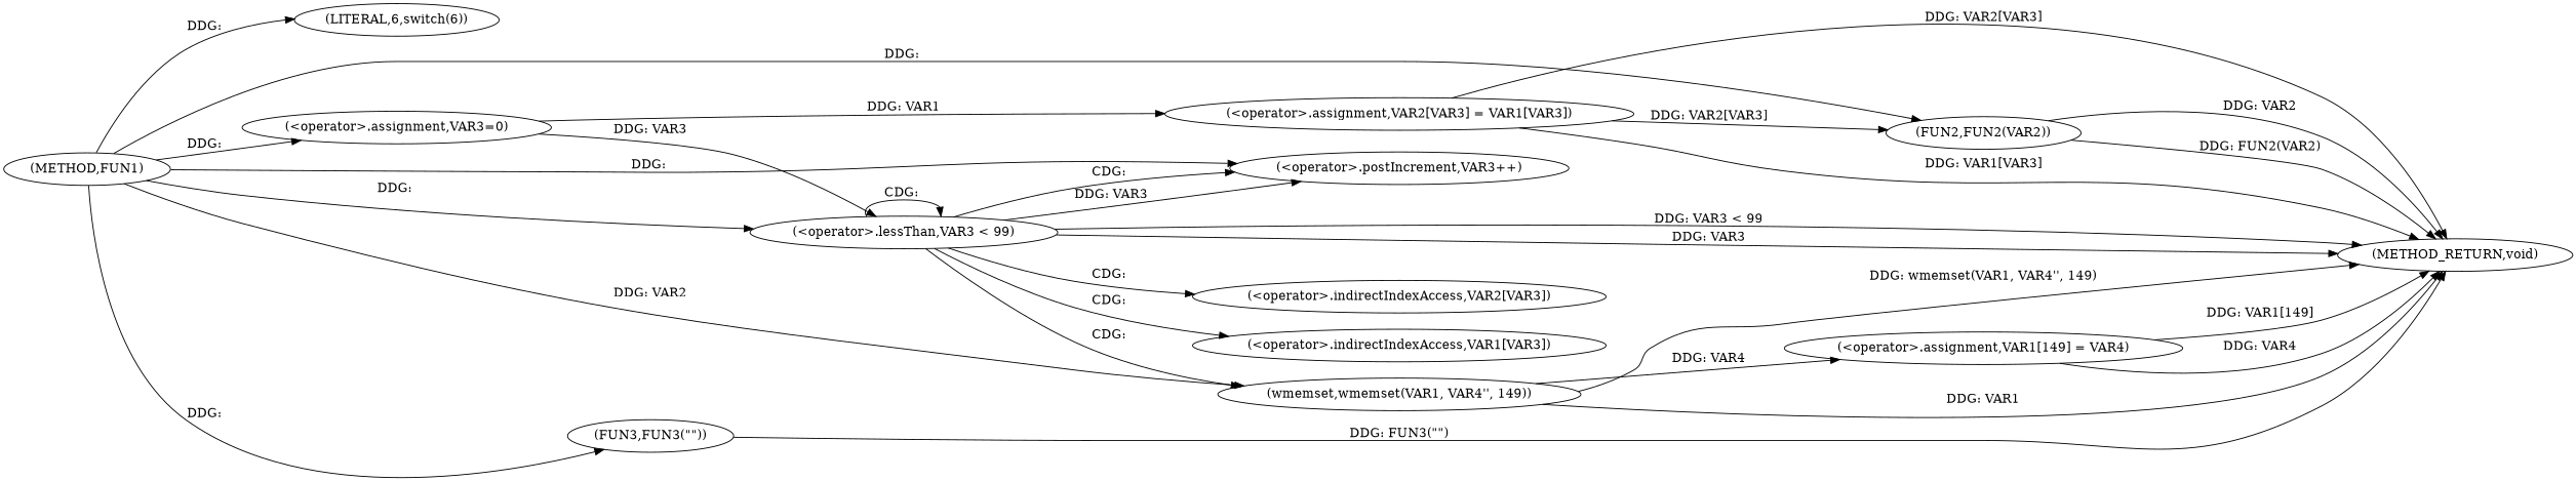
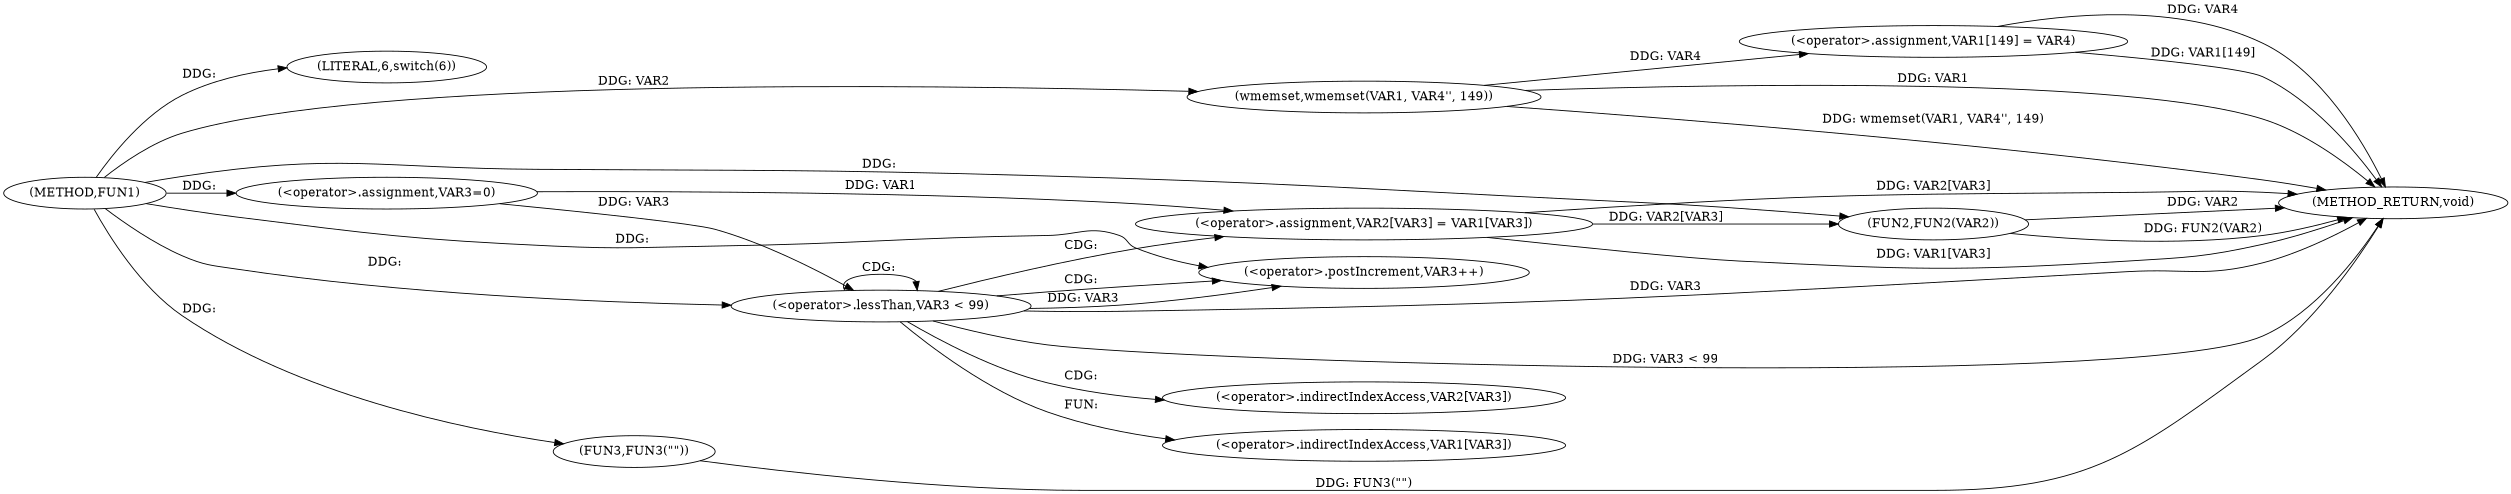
  digraph {
    rankdir=LR
    n1 [label="(METHOD,FUN1)"]
    n2 [label="(LITERAL,6,switch(6))"]
    n3 [label="(wmemset,wmemset(VAR1, VAR4'', 149))"]
    n4 [label="(<operator>.assignment,VAR3=0)"]
    n5 [label="(<operator>.lessThan,VAR3 < 99)"]
    n6 [label="(<operator>.postIncrement,VAR3++)"]
    n7 [label="(FUN2,FUN2(VAR2))"]
    n8 [label="(FUN3,FUN3(\"\"))"]
    n9 [label="(<operator>.assignment,VAR1[149] = VAR4)"]
    n10 [label="(METHOD_RETURN,void)"]
    n11 [label="(<operator>.assignment,VAR2[VAR3] = VAR1[VAR3])"]
    n12 [label="(<operator>.indirectIndexAccess,VAR2[VAR3])"]
    n13 [label="(<operator>.indirectIndexAccess,VAR1[VAR3])"]
    n1 -> n2 [label="DDG: "]
    n1 -> n3 [label="DDG: VAR2"]
    n1 -> n4 [label="DDG: "]
    n1 -> n5 [label="DDG: "]
    n1 -> n6 [label="DDG: "]
    n1 -> n7 [label="DDG: "]
    n1 -> n8 [label="DDG: "]
    n3 -> n9 [label="DDG: VAR4"]
    n3 -> n10 [label="DDG: VAR1"]
    n3 -> n10 [label="DDG: wmemset(VAR1, VAR4'', 149)"]
    n4 -> n5 [label="DDG: VAR3"]
    n4 -> n11 [label="DDG: VAR1"]
    n5 -> n5 [label="CDG: "]
    n5 -> n6 [label="DDG: VAR3"]
    n5 -> n6 [label="CDG: "]
    n5 -> n10 [label="DDG: VAR3 < 99"]
    n5 -> n10 [label="DDG: VAR3"]
-   n5 -> n3 [label="CDG: "]
+   n5 -> n11 [label="CDG: "]
    n5 -> n12 [label="CDG: "]
-   n5 -> n13 [label="CDG: "]
+   n5 -> n13 [label="FUN: "]
    n7 -> n10 [label="DDG: FUN2(VAR2)"]
    n7 -> n10 [label="DDG: VAR2"]
    n8 -> n10 [label="DDG: FUN3(\"\")"]
    n9 -> n10 [label="DDG: VAR1[149]"]
    n9 -> n10 [label="DDG: VAR4"]
    n11 -> n7 [label="DDG: VAR2[VAR3]"]
    n11 -> n10 [label="DDG: VAR1[VAR3]"]
    n11 -> n10 [label="DDG: VAR2[VAR3]"]
  }
